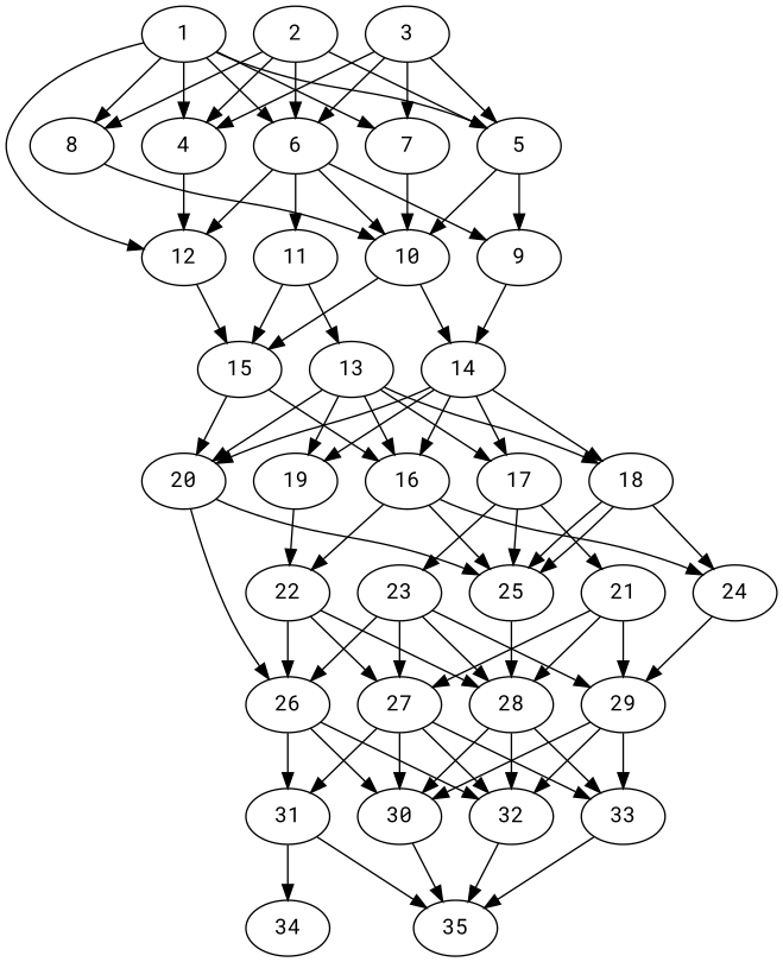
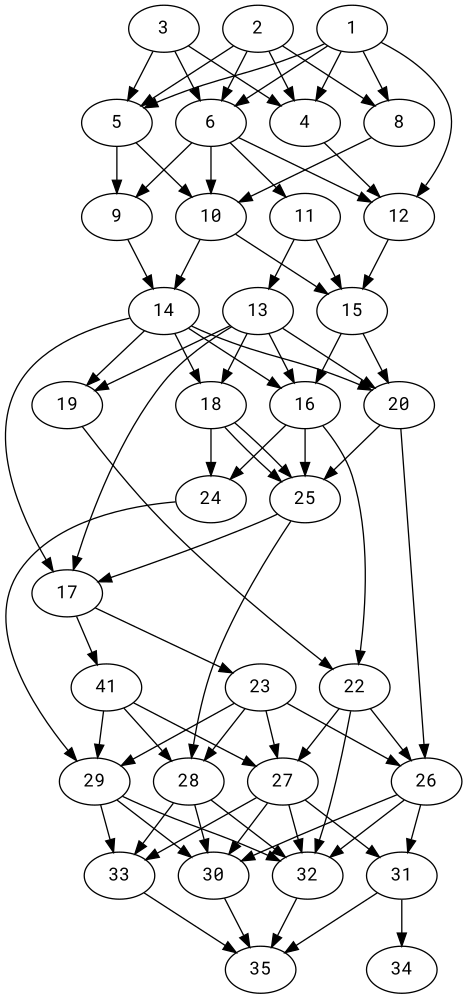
  digraph {
    fontname="Roboto Mono"
    node [alpha=0.04 fontname="Roboto Mono"]
    edge [fontname="Roboto Mono"]
    1 [alpha=0.15 expect_size=10223616]
    4 [alpha=0.12 expect_size=17719296]
    5 [alpha=0.03 expect_size=49744896]
    6 [alpha=0.10 expect_size=5752832]
-   7 [alpha=0.13 expect_size=40542208]
    8 [alpha=0.07 expect_size=34899968]
    12 [alpha=0.09 expect_size=22776832]
    10 [alpha=0.05 expect_size=29675520]
    9 [alpha=0.02 expect_size=51579904]
    11 [alpha=0.14 expect_size=34286592]
    14 [alpha=0.09 expect_size=7632896]
    15 [alpha=0.10 expect_size=36759552]
    13 [alpha=0.12 expect_size=43289600]
    2 [alpha=0.09 expect_size=16914432]
    3 [alpha=0.05 expect_size=34831360]
    16 [alpha=0.12 expect_size=42942464]
    17 [alpha=0.17 expect_size=19811328]
    18 [expect_size=51599360]
    19 [alpha=0.11 expect_size=21810176]
    20 [alpha=0.07 expect_size=25577472]
    22 [alpha=0.08 expect_size=23273472]
    24 [expect_size=26064896]
    25 [expect_size=47611904]
-   21 [alpha=0.05 expect_size=38429696]
+   21 [alpha=0.05 expect_size=38429696 label=41]
    23 [expect_size=43976704]
    26 [expect_size=24992768]
    27 [alpha=0.19 expect_size=6796288]
    28 [alpha=0.06 expect_size=47110144]
    29 [alpha=0.14 expect_size=9104384]
    30 [alpha=0.11 expect_size=34915328]
    31 [alpha=0.01 expect_size=51219456]
    32 [alpha=0.18 expect_size=15811584]
    33 [alpha=0.11 expect_size=34736128]
    35 [alpha=0.13 expect_size=6524928]
    34 [alpha=0.06 expect_size=43210752]
    1 -> 4
    1 -> 5
    1 -> 6
-   1 -> 7
    1 -> 8
    1 -> 12
    4 -> 12
    5 -> 10
    5 -> 9
    6 -> 12
    6 -> 10
    6 -> 9
    6 -> 11
-   7 -> 10
    8 -> 10
    12 -> 15
    10 -> 14
    10 -> 15
    9 -> 14
    11 -> 15
    11 -> 13
    14 -> 16
    14 -> 17
    14 -> 18
    14 -> 19
    14 -> 20
    15 -> 16
    15 -> 20
    13 -> 16
    13 -> 17
    13 -> 18
    13 -> 19
    13 -> 20
    2 -> 4
    2 -> 5
    2 -> 6
    2 -> 8
    3 -> 4
    3 -> 5
    3 -> 6
-   3 -> 7
    16 -> 22
    16 -> 24
    16 -> 25
-   17 -> 25
+   25 -> 17
    17 -> 21
    17 -> 23
    18 -> 24
    18 -> 25
    18 -> 25
    19 -> 22
    20 -> 25
    20 -> 26
    22 -> 26
    22 -> 27
-   22 -> 28
+   22 -> 32
    24 -> 29
    25 -> 28
    21 -> 27
    21 -> 28
    21 -> 29
    23 -> 26
    23 -> 27
    23 -> 28
    23 -> 29
    26 -> 30
    26 -> 31
    26 -> 32
    27 -> 30
    27 -> 31
    27 -> 32
    27 -> 33
    28 -> 30
    28 -> 32
    28 -> 33
    29 -> 30
    29 -> 32
    29 -> 33
    30 -> 35
    31 -> 35
    31 -> 34
    32 -> 35
    33 -> 35
  }
